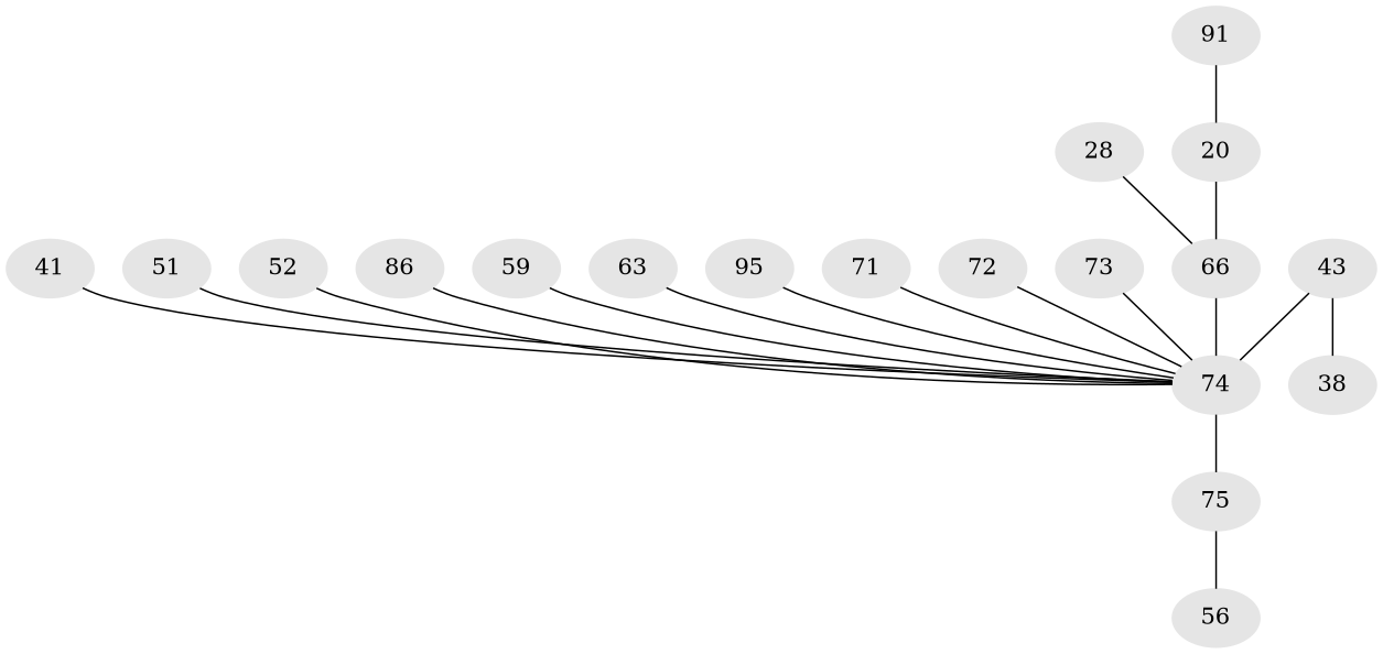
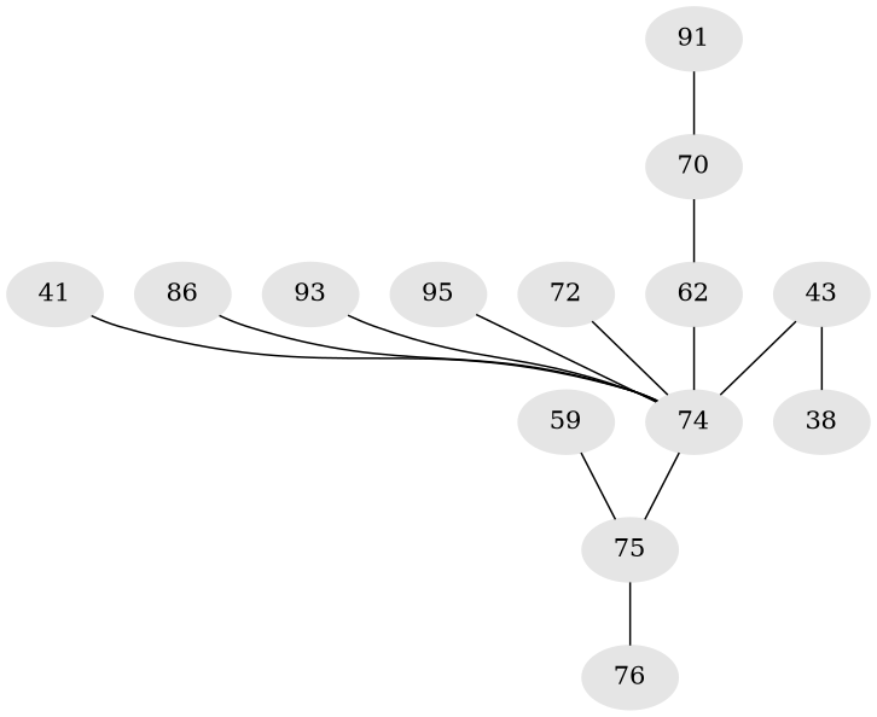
  graph {
    node [color=gray90 style=filled]
-   62 [super="+3+60" label=66]
+   62 [super="+3+60"]
    74 [super="+19+38+43+67+50"]
-   28
-   70 [super="+34+69" label=20]
+   70 [super="+34+69"]
    n5 [label=91]
    n6 [label=43 super="+18+45"]
    n7 [label=38]
    41 [super="+40"]
    75 [super="+64"]
-   51
-   52
    n12 [label=86]
    59
-   63 [super="+47"]
+   63 [super="+47" label=93]
    n15 [label=95]
-   71
    72
-   73 [super="+5+14"]
-   76 [super="+49" label=56]
+   76 [super="+49"]
    62 -- 74 [weight=12]
    74 -- 75
-   28 -- 62
    70 -- 62 [weight=4]
    n5 -- 70
    n6 -- 74 [weight=5]
    n6 -- n7
    41 -- 74 [weight=4]
    75 -- 76
-   51 -- 74
-   52 -- 74
    n12 -- 74
-   59 -- 74
+   59 -- 75
    63 -- 74
    n15 -- 74
-   71 -- 74
    72 -- 74
-   73 -- 74 [weight=2]
  }
